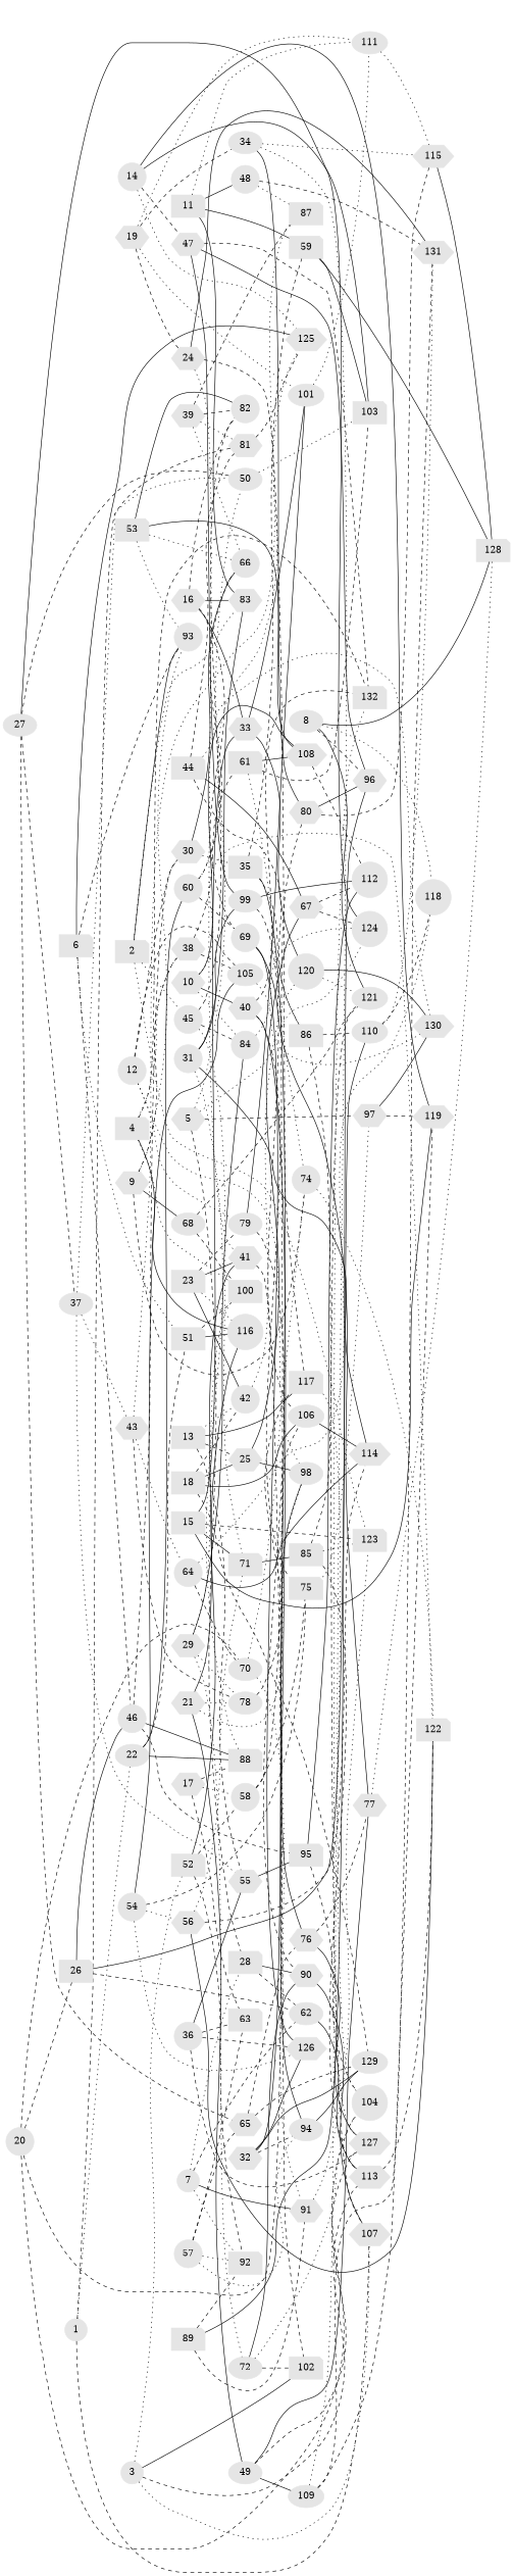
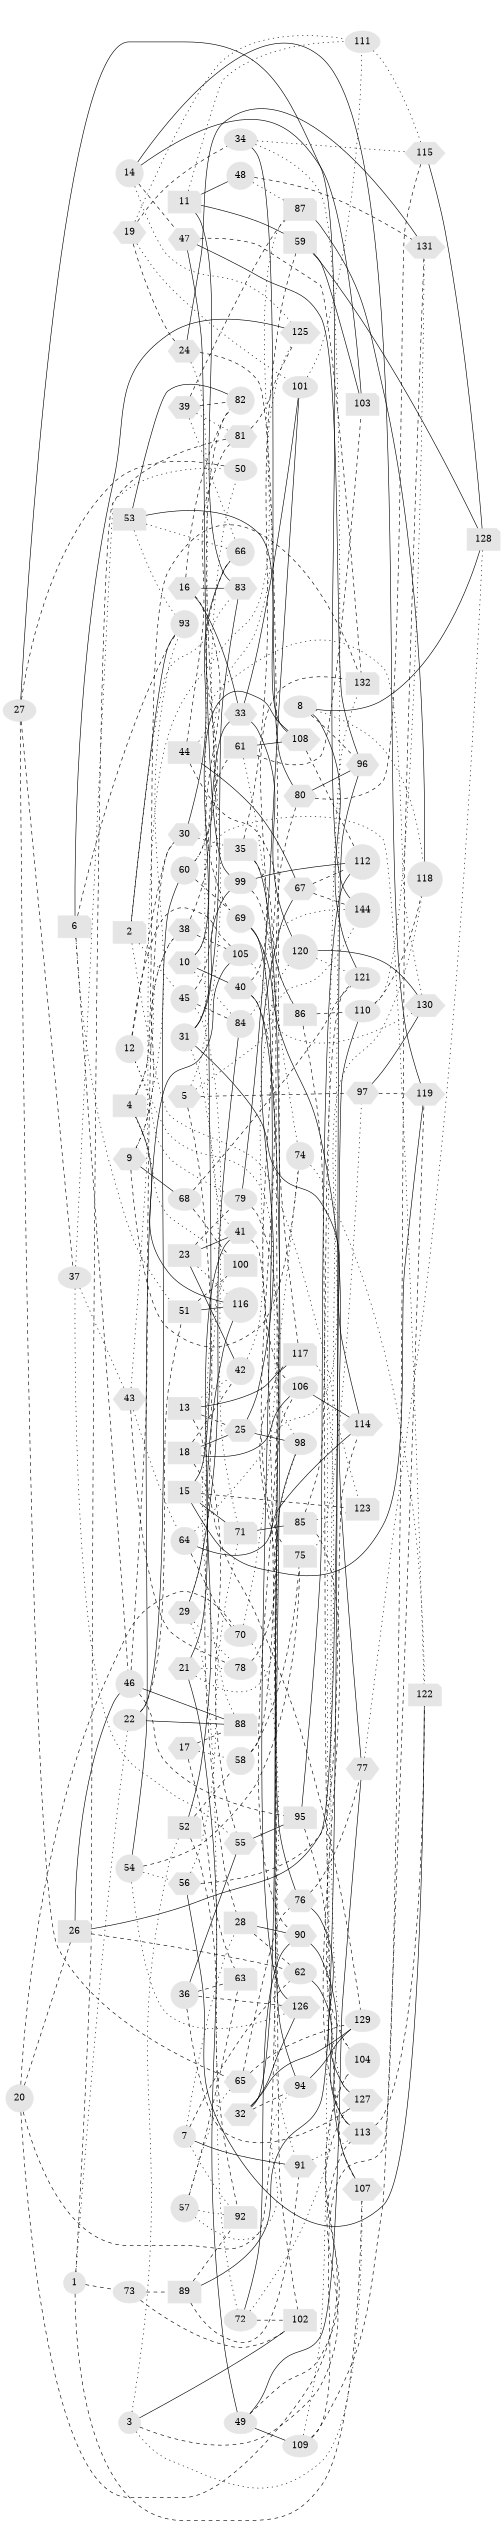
  graph {
    rankdir=LR
    node [color=gray90 shape=hexagon style=filled]
    edge [style=dashed]
    1 [shape=circle]
    22 [shape=ellipse]
+   73 [shape=ellipse]
    81
    107
    51 [shape=note]
    88 [shape=note]
    60 [shape=circle]
    102 [shape=note]
    89 [shape=note]
    125
    2 [shape=note]
    45 [shape=circle]
    83
    93 [shape=circle]
    123 [shape=note]
    84 [shape=circle]
    71 [shape=note]
    82 [shape=circle]
    3 [shape=circle]
    52 [shape=note]
    113
    116 [shape=circle]
    92 [shape=note]
    58 [shape=circle]
    122 [shape=note]
    4 [shape=note]
    38
    100 [shape=note]
    132 [shape=note]
    105 [shape=ellipse]
    61 [shape=note]
    28 [shape=note]
    5
    50 [shape=ellipse]
    97
    120 [shape=circle]
    62 [shape=ellipse]
    90
    103 [shape=note]
    119
    130
    121 [shape=ellipse]
    6 [shape=note]
    46 [shape=circle]
    30
    95 [shape=note]
    7 [shape=circle]
    91
    8 [shape=ellipse]
    96
    118 [shape=circle]
    128 [shape=note]
    9
    68 [shape=ellipse]
    74 [shape=circle]
    10
    40
    108
    94 [shape=ellipse]
    75 [shape=note]
-   124 [shape=circle]
+   124 [shape=circle label=144]
    112 [shape=circle]
    11 [shape=note]
    48 [shape=circle]
    59 [shape=note]
    111 [shape=ellipse]
    131
    87 [shape=note]
    115
    12 [shape=circle]
    79 [shape=ellipse]
    98 [shape=ellipse]
    35 [shape=note]
    66 [shape=circle]
    101 [shape=ellipse]
    13 [shape=note]
    25
    42 [shape=circle]
    55
    117 [shape=note]
    67
    127
    14 [shape=circle]
    47
    99 [shape=ellipse]
    15 [shape=note]
    33
    85 [shape=note]
    16
    69 [shape=circle]
    126
    77
    17
    63 [shape=note]
    80
    18 [shape=note]
    106 [shape=ellipse]
    129 [shape=ellipse]
    114
    19
    24
    34 [shape=ellipse]
    41
    104 [shape=circle]
    20 [shape=circle]
    26 [shape=note]
    70 [shape=ellipse]
    110 [shape=ellipse]
    21
    49 [shape=ellipse]
    78 [shape=ellipse]
    109 [shape=ellipse]
    23 [shape=note]
    27 [shape=ellipse]
    37 [shape=ellipse]
    65
    43
    76
    29
    72 [shape=ellipse]
    86 [shape=note]
    31 [shape=circle]
    32
    36 [shape=circle]
    64 [shape=circle]
    39
    44 [shape=note]
    53 [shape=note]
    54 [shape=circle]
    56
    57 [shape=circle]
    1 -- 22 [style=dotted]
+   1 -- 73
    1 -- 81
    1 -- 107
    22 -- 51
    22 -- 88 [style=solid]
    22 -- 60 [style=solid]
+   73 -- 102
+   73 -- 89
    81 -- 125
    51 -- 116 [style=solid]
    51 -- 100
    60 -- 125 [style=dotted]
    60 -- 66
    60 -- 69
    89 -- 92
    89 -- 91
    89 -- 96 [style=solid]
    2 -- 45 [style=dotted]
    2 -- 83 [style=dotted]
    2 -- 93 [style=solid]
    2 -- 123 [style=dotted]
    45 -- 84
    45 -- 71 [style=dotted]
    45 -- 82
    84 -- 124 [style=dotted]
    71 -- 85 [style=solid]
    3 -- 107 [style=dotted]
    3 -- 102 [style=solid]
    3 -- 52 [style=dotted]
    3 -- 113
    52 -- 116 [style=solid]
    52 -- 92
    52 -- 58
    113 -- 122
    58 -- 75
    58 -- 80
    4 -- 116 [style=solid]
    4 -- 38 [style=dotted]
    4 -- 100 [style=dotted]
    4 -- 132
    38 -- 105
    38 -- 61
    105 -- 130 [style=dotted]
    61 -- 103
    61 -- 74 [style=dotted]
    61 -- 108 [style=solid]
    28 -- 62
    28 -- 90 [style=solid]
    5 -- 28
    5 -- 50 [style=dotted]
    5 -- 97
    5 -- 120 [style=dotted]
-   50 -- 103 [style=dotted]
    97 -- 119
    97 -- 130 [style=solid]
    120 -- 130 [style=solid]
    120 -- 121 [style=dotted]
    62 -- 113 [style=solid]
    90 -- 107 [style=solid]
    6 -- 51 [style=dotted]
    6 -- 125 [style=solid]
    6 -- 93
    6 -- 46
    46 -- 88 [style=solid]
    46 -- 30
    46 -- 95
    30 -- 35 [style=dotted]
    30 -- 66 [style=solid]
    95 -- 112 [style=solid]
    95 -- 104
    7 -- 92 [style=dotted]
    7 -- 28 [style=dotted]
    7 -- 62
    7 -- 91 [style=solid]
-   91 -- 123 [style=dotted]
+   91 -- 113 [style=dotted]
    8 -- 121 [style=solid]
    8 -- 96
    8 -- 118 [style=dotted]
    8 -- 128 [style=solid]
    9 -- 93 [style=dotted]
    9 -- 38
    9 -- 68 [style=solid]
    9 -- 74
    68 -- 100
    68 -- 121
    74 -- 122 [style=dotted]
    10 -- 84 [style=dotted]
    10 -- 122 [style=dotted]
    10 -- 40 [style=solid]
    10 -- 108 [style=solid]
    40 -- 132
    40 -- 94 [style=solid]
    40 -- 75
    108 -- 112
    94 -- 129 [style=solid]
    75 -- 97 [style=dotted]
    11 -- 83 [style=solid]
    11 -- 48 [style=solid]
    11 -- 59 [style=solid]
    11 -- 111 [style=dotted]
    48 -- 131
    48 -- 87 [style=dotted]
    59 -- 103 [style=solid]
    59 -- 128 [style=solid]
    111 -- 115 [style=dotted]
+   87 -- 118 [style=solid]
    115 -- 128 [style=solid]
    12 -- 105
    12 -- 30
    12 -- 79 [style=dotted]
    12 -- 98 [style=dotted]
    79 -- 90
    79 -- 101 [style=solid]
    35 -- 59
    35 -- 76 [style=solid]
    35 -- 86
    101 -- 111 [style=dotted]
    13 -- 25
    13 -- 42 [style=dotted]
    13 -- 55
    13 -- 117 [style=solid]
    25 -- 98 [style=solid]
    25 -- 67 [style=solid]
    42 -- 124 [style=dotted]
    55 -- 95 [style=solid]
    117 -- 127 [style=dotted]
    67 -- 124
    67 -- 112
    14 -- 125 [style=dotted]
    14 -- 103 [style=solid]
    14 -- 119 [style=solid]
    14 -- 47
    47 -- 132
    47 -- 96 [style=solid]
    47 -- 99 [style=solid]
    99 -- 112 [style=solid]
    99 -- 106
    15 -- 123
    15 -- 71 [style=solid]
    15 -- 119 [style=solid]
    15 -- 33 [style=solid]
    33 -- 120 [style=solid]
    33 -- 101 [style=solid]
    85 -- 123 [style=dotted]
    85 -- 113
    85 -- 121
    16 -- 83 [style=solid]
    16 -- 82
    16 -- 33 [style=solid]
    16 -- 69
    69 -- 126 [style=solid]
    69 -- 77 [style=solid]
    77 -- 128 [style=dotted]
    17 -- 88
    17 -- 58 [style=dotted]
    17 -- 63
    80 -- 96 [style=solid]
    80 -- 115
    18 -- 25 [style=solid]
    18 -- 42
    18 -- 106 [style=solid]
    18 -- 129
    106 -- 114 [style=solid]
    19 -- 111 [style=dotted]
    19 -- 101 [style=dotted]
    19 -- 24
    19 -- 34
    24 -- 131 [style=solid]
    24 -- 117
    24 -- 41 [style=dotted]
    34 -- 115 [style=dotted]
    34 -- 80 [style=solid]
    34 -- 104 [style=dotted]
    41 -- 102
    20 -- 106
    20 -- 104
    20 -- 26
    20 -- 70
    26 -- 62
    26 -- 46 [style=solid]
    26 -- 110 [style=solid]
    70 -- 91 [style=dotted]
    70 -- 74 [style=dotted]
    110 -- 118
    110 -- 131 [style=dotted]
    21 -- 98 [style=dotted]
    21 -- 41 [style=solid]
    21 -- 49 [style=solid]
    21 -- 78 [style=dotted]
    49 -- 127
    49 -- 77 [style=solid]
    49 -- 109 [style=solid]
    78 -- 117
    109 -- 132 [style=dotted]
    109 -- 119
    109 -- 131
    23 -- 116 [style=dotted]
    23 -- 79
    23 -- 42 [style=solid]
    23 -- 41 [style=solid]
    27 -- 50
    27 -- 124 [style=solid]
    27 -- 37
    27 -- 65
    37 -- 50 [style=dotted]
    37 -- 55 [style=dotted]
    37 -- 43 [style=dotted]
    65 -- 129
    65 -- 76
    43 -- 87 [style=dotted]
    43 -- 78
    43 -- 64 [style=dotted]
    76 -- 127 [style=solid]
    76 -- 77
    29 -- 84 [style=solid]
    29 -- 100 [style=dotted]
    29 -- 78 [style=dotted]
    29 -- 72 [style=dotted]
    72 -- 102
    72 -- 90 [style=solid]
    72 -- 104 [style=dotted]
    86 -- 107
    86 -- 110
    31 -- 88 [style=dotted]
    31 -- 83 [style=solid]
    31 -- 99 [style=solid]
    31 -- 114 [style=solid]
    32 -- 94
    32 -- 98 [style=solid]
    32 -- 126 [style=solid]
    32 -- 129 [style=solid]
    36 -- 55 [style=solid]
    36 -- 127
    36 -- 126
    36 -- 63
    64 -- 118 [style=dotted]
    64 -- 114 [style=solid]
    64 -- 70
    39 -- 81 [style=dotted]
    39 -- 82
    39 -- 87
    39 -- 66 [style=dotted]
    44 -- 81
    44 -- 130 [style=dotted]
    44 -- 67 [style=solid]
    44 -- 86
    53 -- 93 [style=dotted]
    53 -- 82 [style=solid]
    53 -- 108 [style=solid]
    53 -- 66 [style=dotted]
    54 -- 105 [style=solid]
    54 -- 75
    54 -- 126 [style=dotted]
    54 -- 56 [style=dotted]
    56 -- 71 [style=dotted]
    56 -- 122 [style=solid]
    56 -- 114
    57 -- 92 [style=dotted]
    57 -- 94 [style=dotted]
    57 -- 63
-   57 -- 65
+   57 -- 65 [style=dotted]
  }
